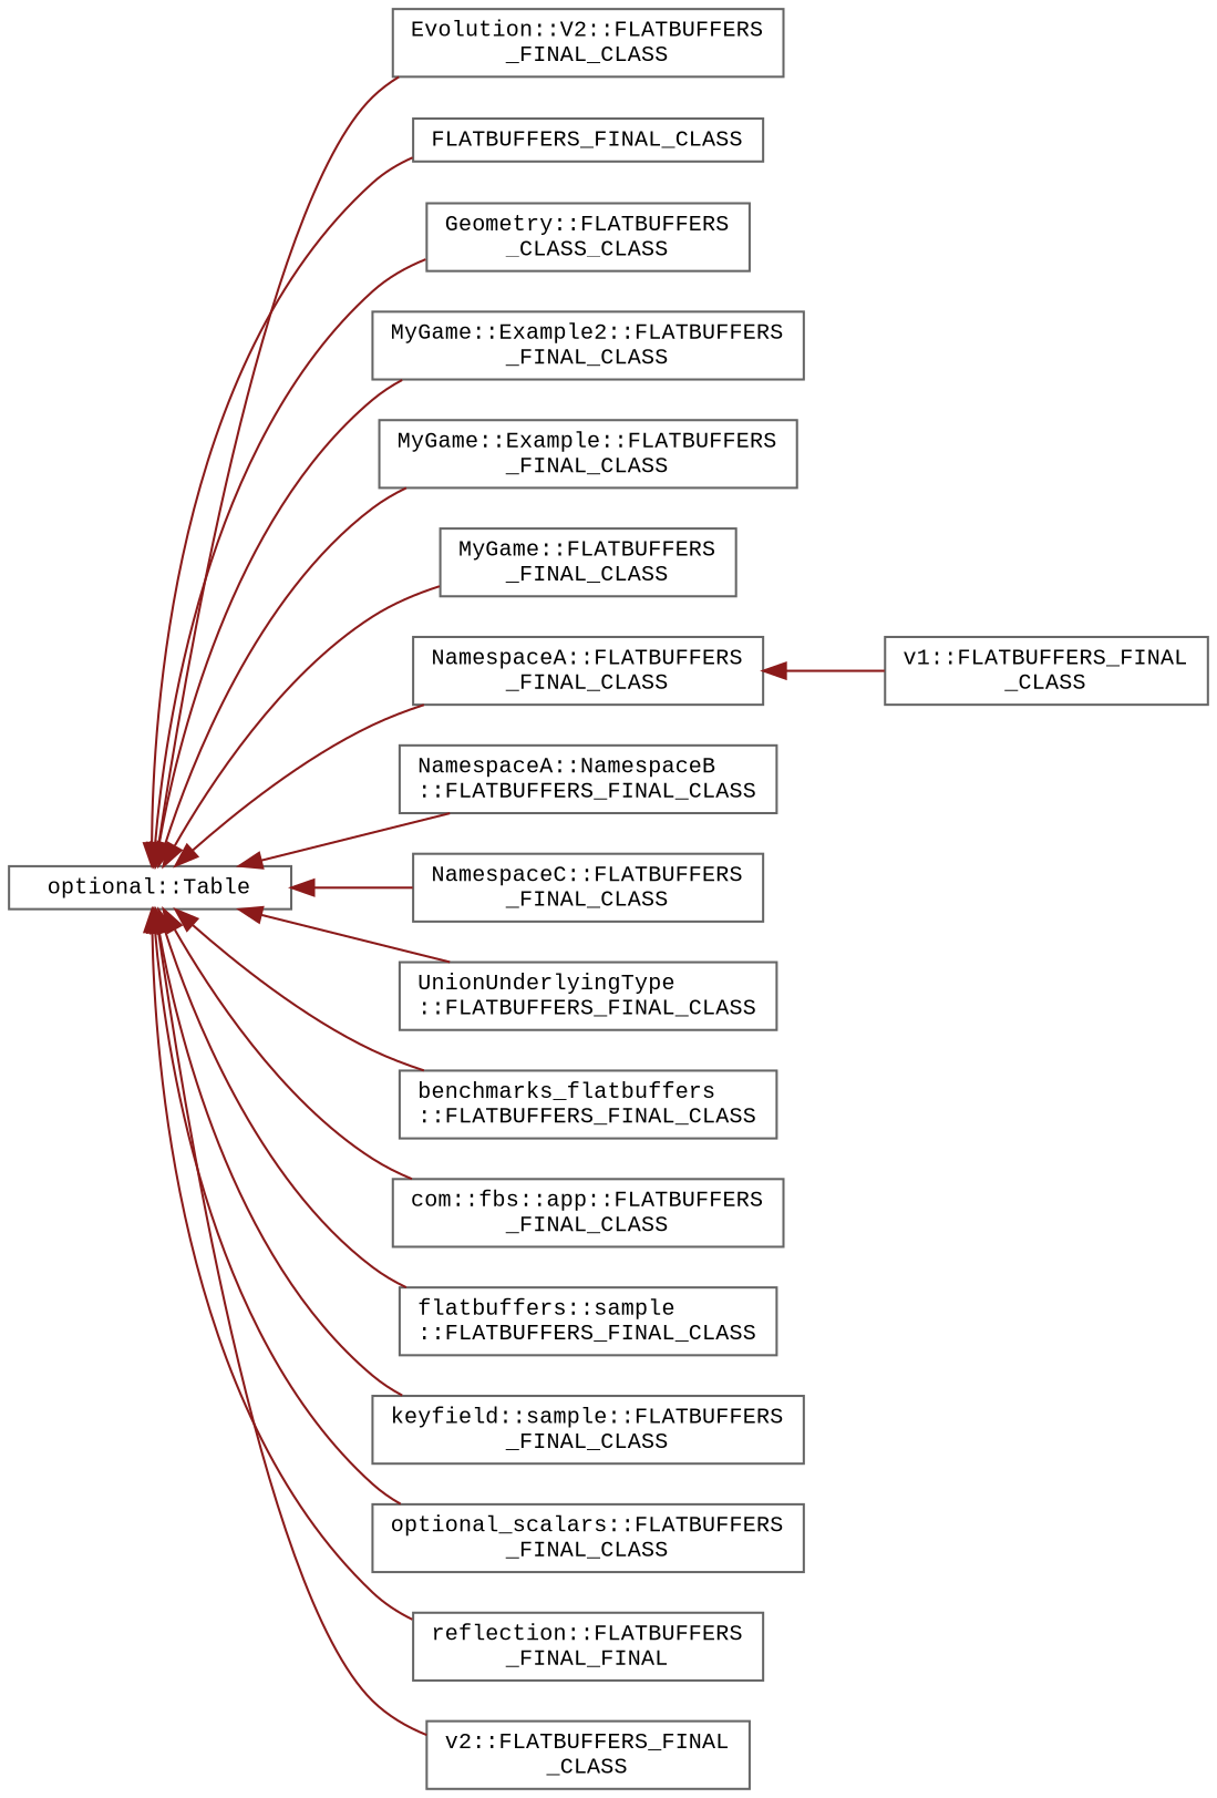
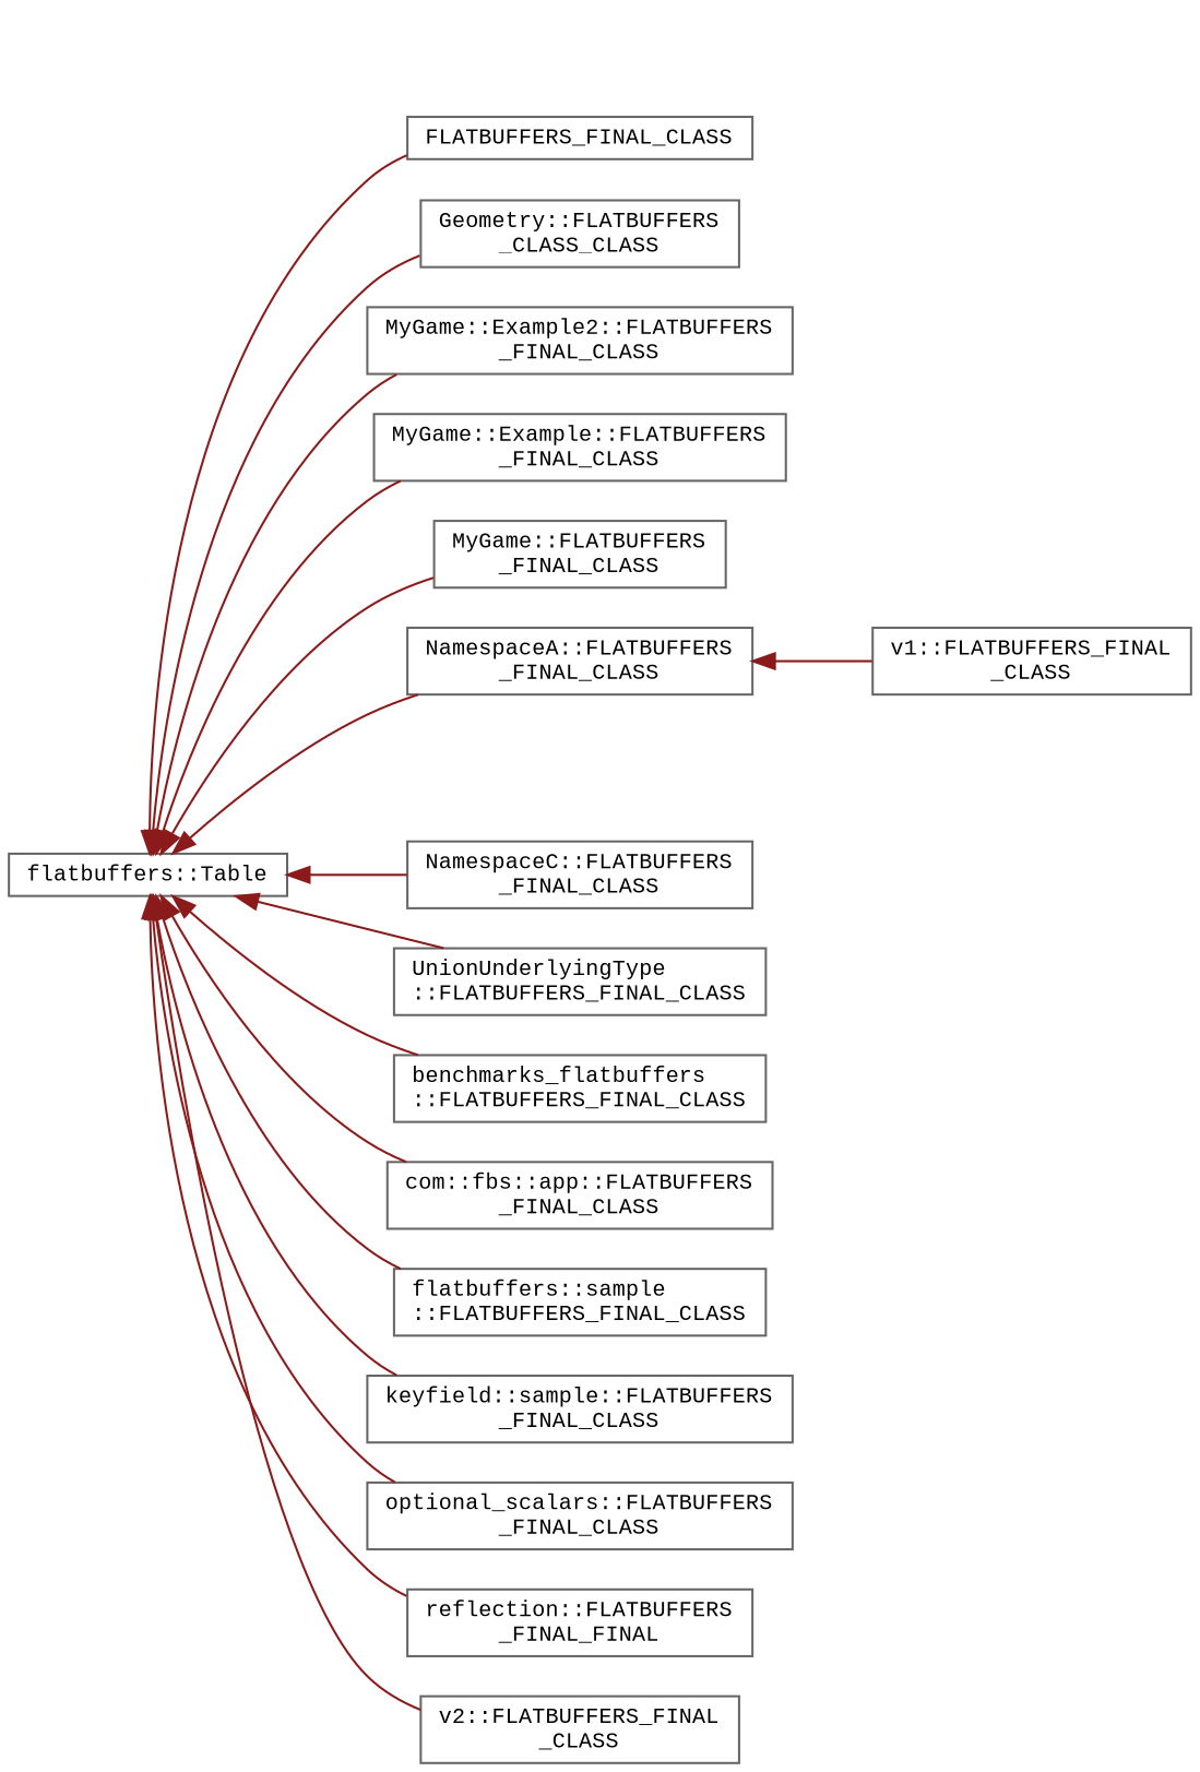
  digraph {
    fontname="Liberation Mono"
    rankdir=LR
    node [color=grey40 fillcolor=white fontname="Liberation Mono" fontsize=10 shape=box style=filled]
    edge [color=firebrick4 dir=back fontname="Liberation Mono" fontsize=10 labelfontname=Helvetica labelfontsize=10 style=solid]
-   n1 [height=0.2 label="optional::Table" width=0.4]
-   n2 [height=0.2 label="Evolution::V2::FLATBUFFERS\l_FINAL_CLASS" width=0.4]
+   n1 [height=0.2 label="flatbuffers::Table" width=0.4]
    n3 [height=0.2 label=FLATBUFFERS_FINAL_CLASS width=0.4]
    n4 [height=0.2 label="Geometry::FLATBUFFERS\l_CLASS_CLASS" width=0.4]
    n5 [height=0.2 label="MyGame::Example2::FLATBUFFERS\l_FINAL_CLASS" width=0.4]
    n6 [height=0.2 label="MyGame::Example::FLATBUFFERS\l_FINAL_CLASS" width=0.4]
    n7 [height=0.2 label="MyGame::FLATBUFFERS\l_FINAL_CLASS" width=0.4]
    n8 [height=0.2 label="NamespaceA::FLATBUFFERS\l_FINAL_CLASS" width=0.4]
-   n9 [height=0.2 label="NamespaceA::NamespaceB\l::FLATBUFFERS_FINAL_CLASS" width=0.4]
    n10 [height=0.2 label="NamespaceC::FLATBUFFERS\l_FINAL_CLASS" width=0.4]
    n11 [height=0.2 label="UnionUnderlyingType\l::FLATBUFFERS_FINAL_CLASS" width=0.4]
    n12 [height=0.2 label="benchmarks_flatbuffers\l::FLATBUFFERS_FINAL_CLASS" width=0.4]
    n13 [height=0.2 label="com::fbs::app::FLATBUFFERS\l_FINAL_CLASS" width=0.4]
    n14 [height=0.2 label="flatbuffers::sample\l::FLATBUFFERS_FINAL_CLASS" width=0.4]
    n15 [height=0.2 label="keyfield::sample::FLATBUFFERS\l_FINAL_CLASS" width=0.4]
    n16 [height=0.2 label="optional_scalars::FLATBUFFERS\l_FINAL_CLASS" width=0.4]
    n17 [height=0.2 label="reflection::FLATBUFFERS\l_FINAL_FINAL" width=0.4]
    n18 [height=0.2 label="v2::FLATBUFFERS_FINAL\l_CLASS" width=0.4]
    n19 [height=0.2 label="v1::FLATBUFFERS_FINAL\l_CLASS" width=0.4]
-   n1 -> n2
    n1 -> n3
    n1 -> n4
    n1 -> n5
    n1 -> n6
    n1 -> n7
    n1 -> n8
-   n1 -> n9
    n1 -> n10
    n1 -> n11
    n1 -> n12
    n1 -> n13
    n1 -> n14
    n1 -> n15
    n1 -> n16
    n1 -> n17
    n1 -> n18
    n8 -> n19
  }
